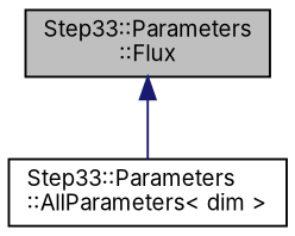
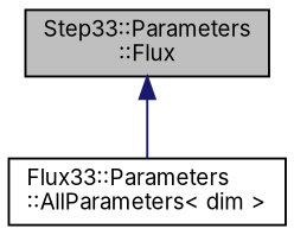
  digraph {
    fontname=Inter
    node [color=black fontname=Inter fontsize=10 shape=record style=filled]
    n1 [fillcolor=grey75 fontcolor=black height=0.2 label="Step33::Parameters\l::Flux" width=0.4]
-   n2 [fillcolor=white height=0.2 label="Step33::Parameters\l::AllParameters\< dim \>" width=0.4]
+   n2 [fillcolor=white height=0.2 label="Flux33::Parameters\l::AllParameters\< dim \>" width=0.4]
    n1 -> n2 [color=midnightblue dir=back fontname=Inter fontsize=10 labelfontname=Helvetica labelfontsize=10 style=solid]
  }
